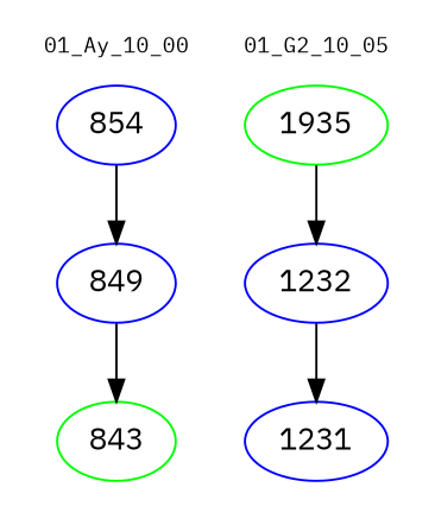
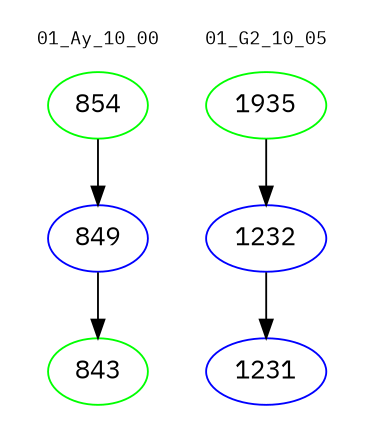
  digraph {
    fontname="IBM Plex Mono"
    node [color=green fontname="IBM Plex Mono"]
    edge [color=black fontname="IBM Plex Mono"]
-   n1 [color=blue label=854]
+   n1 [label=854]
    n2 [color=blue label=849]
    n3 [label=843]
    n4 [label=1935]
    n5 [color=blue label=1232]
    n6 [color=blue label=1231]
    subgraph cluster_1 {
      color=white
      fontsize=10
      label="01_Ay_10_00"
      n1
      n2
      n3
    }
    subgraph cluster_2 {
      color=white
      fontsize=10
      label="01_G2_10_05"
      n4
      n5
      n6
    }
    n1 -> n2
    n2 -> n3
    n4 -> n5
    n5 -> n6
  }
